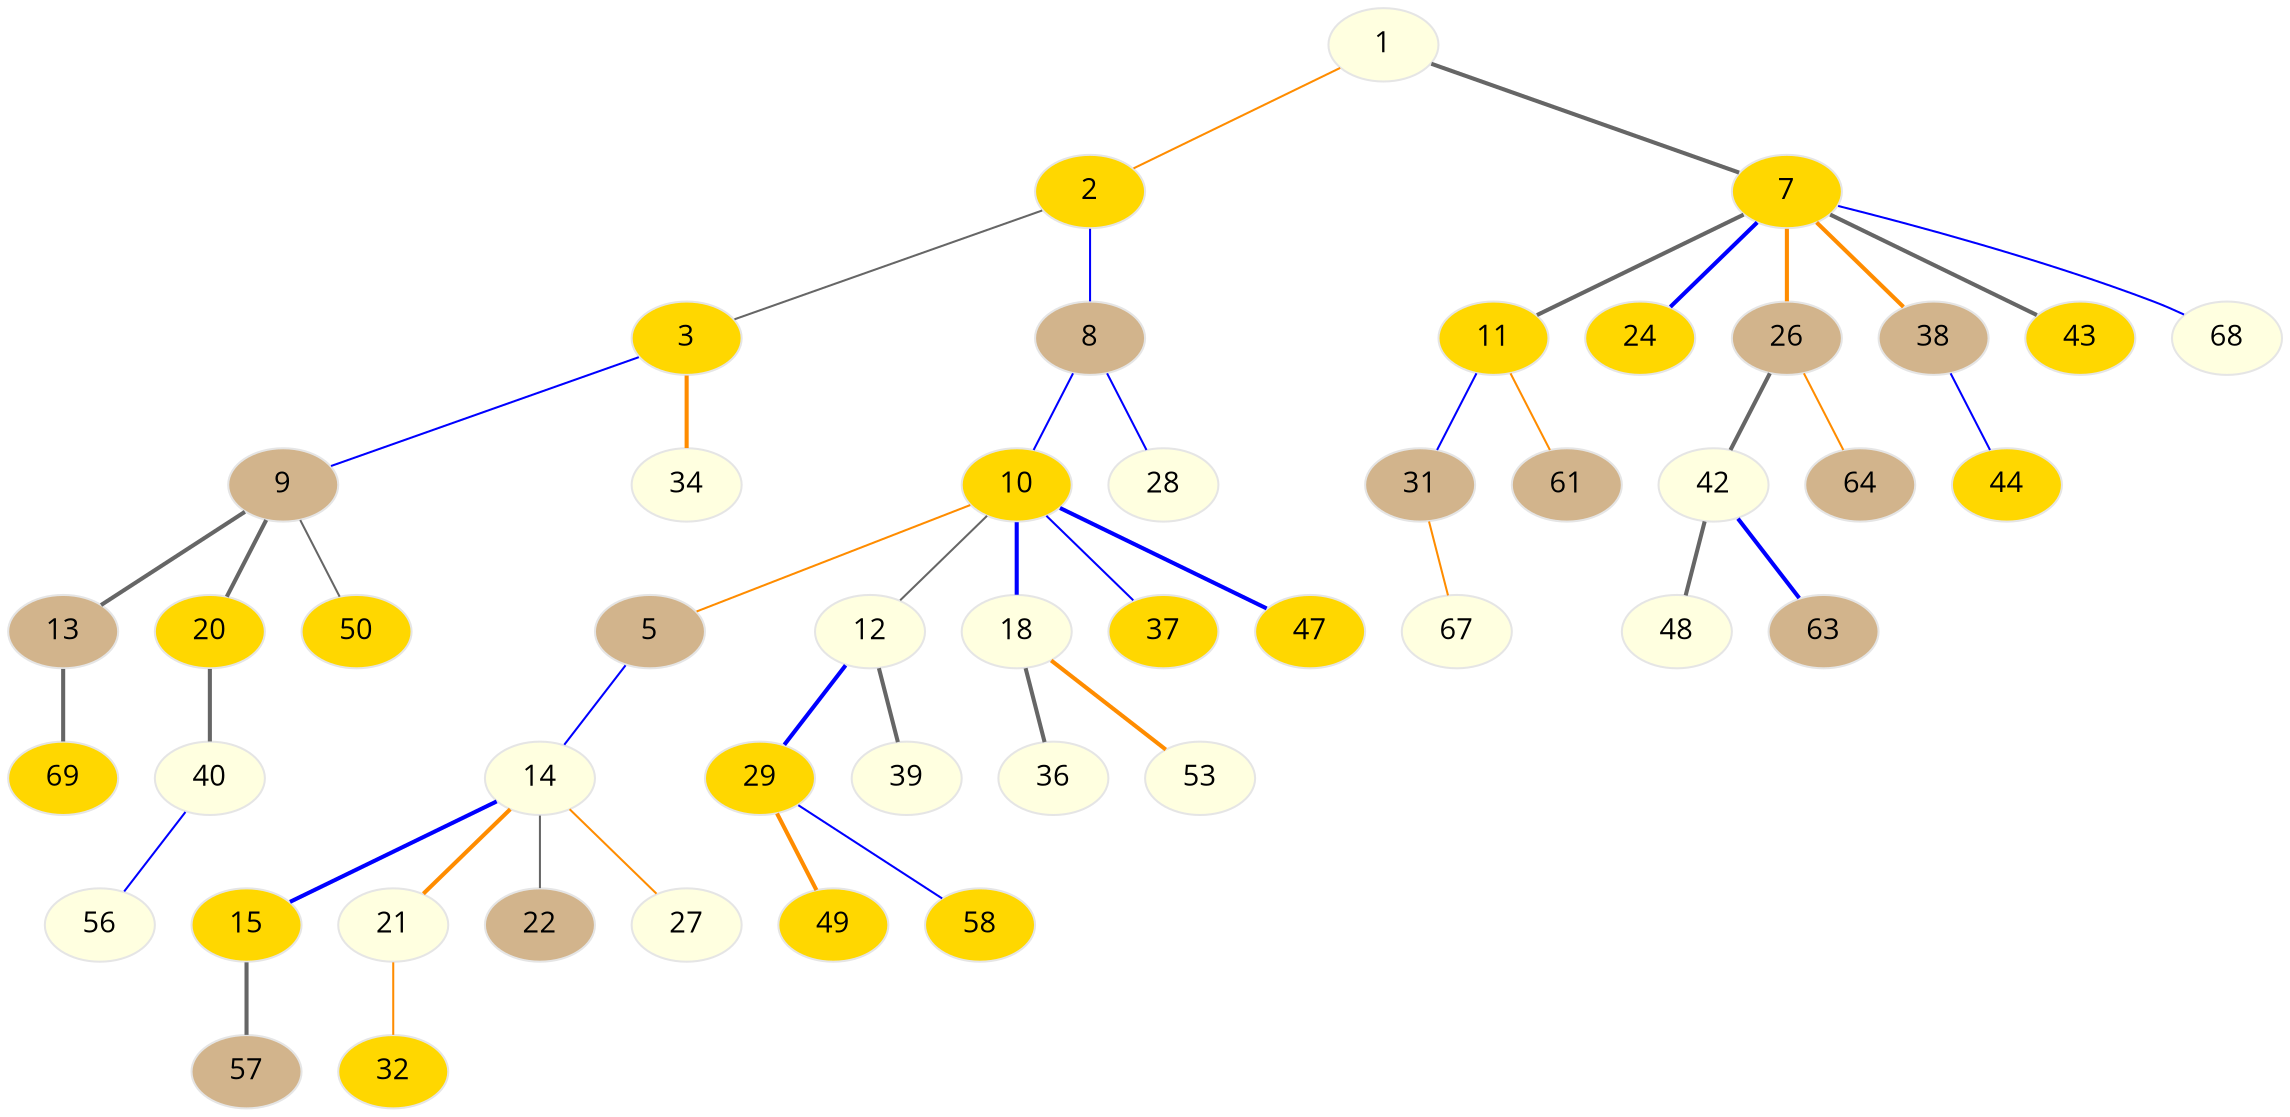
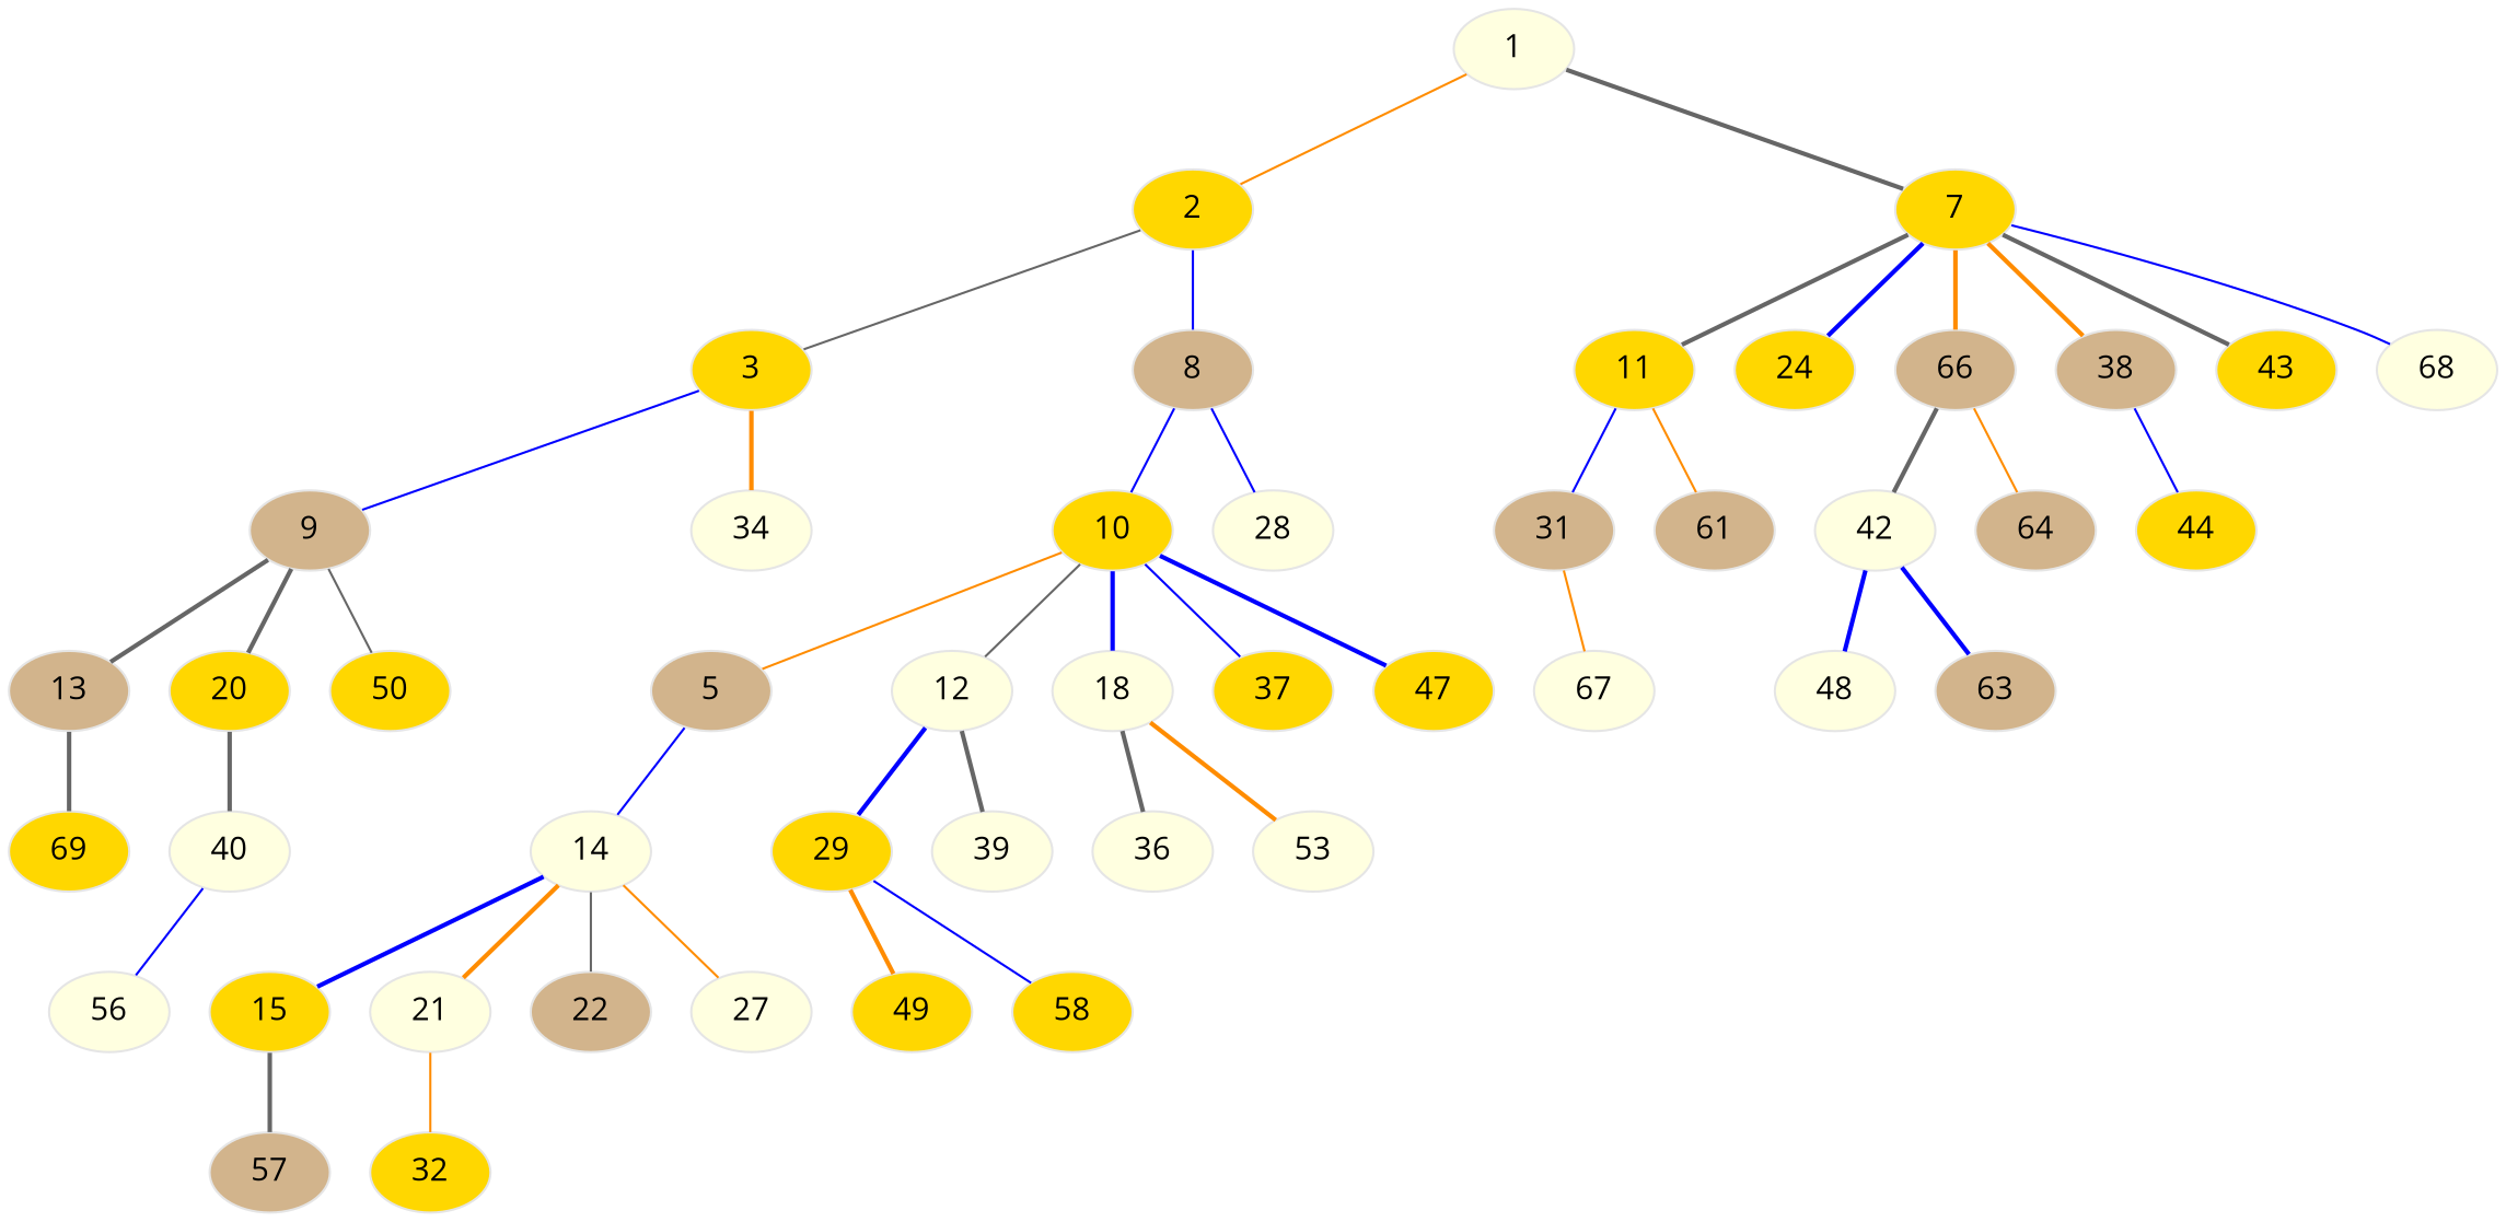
  graph {
    fontname="Open Sans"
    node [color=gray90 fillcolor=gold fontname="Open Sans" style=filled]
    edge [color=blue fontname="Open Sans" style=bold]
    1 [fillcolor=lightyellow super="+41"]
    2 [super="+4"]
    7 [super="+17"]
    3 [super="+6"]
    8 [fillcolor=tan super="+19"]
    11 [super="+55"]
    24
-   26 [fillcolor=tan]
+   26 [fillcolor=tan label=66]
    38 [fillcolor=tan super="+46"]
    43 [super="+51"]
    68 [fillcolor=lightyellow]
    9 [fillcolor=tan super="+60"]
    34 [fillcolor=lightyellow]
    5 [fillcolor=tan super="+65"]
    14 [fillcolor=lightyellow super="+59"]
    10 [super="+25"]
    28 [fillcolor=lightyellow super="+54"]
    13 [fillcolor=tan super="+16"]
    20
    50
    15 [super="+33"]
    21 [fillcolor=lightyellow]
    22 [fillcolor=tan]
    27 [fillcolor=lightyellow]
    31 [fillcolor=tan super="+62"]
    61 [fillcolor=tan]
    42 [fillcolor=lightyellow super="+52"]
    64 [fillcolor=tan]
    44 [super="+72"]
    12 [fillcolor=lightyellow super="+70"]
    18 [fillcolor=lightyellow super="+23"]
    37
    47
    69
    40 [fillcolor=lightyellow super="+45"]
    29 [super="+30"]
    39 [fillcolor=lightyellow]
    36 [fillcolor=lightyellow]
    53 [fillcolor=lightyellow super="+66"]
    67 [fillcolor=lightyellow]
    49
    58
    57 [fillcolor=tan]
    32 [super="+35"]
    56 [fillcolor=lightyellow]
    48 [fillcolor=lightyellow]
    63 [fillcolor=tan super="+71"]
    1 -- 2 [color=darkorange style=solid]
    1 -- 7 [color=gray40]
    2 -- 3 [color=gray40 style=solid]
    2 -- 8 [style=solid]
    7 -- 11 [color=gray40]
    7 -- 24
    7 -- 26 [color=darkorange]
    7 -- 38 [color=darkorange]
    7 -- 43 [color=gray40]
    7 -- 68 [style=solid]
    3 -- 9 [style=solid]
    3 -- 34 [color=darkorange]
    8 -- 10 [style=solid]
    8 -- 28 [style=solid]
    11 -- 31 [style=solid]
    11 -- 61 [color=darkorange style=solid]
    26 -- 42 [color=gray40]
    26 -- 64 [color=darkorange style=solid]
    38 -- 44 [style=solid]
    9 -- 13 [color=gray40]
    9 -- 20 [color=gray40]
    9 -- 50 [color=gray40 style=solid]
    5 -- 14 [style=solid]
    14 -- 15
    14 -- 21 [color=darkorange]
    14 -- 22 [color=gray40 style=solid]
    14 -- 27 [color=darkorange style=solid]
    10 -- 5 [color=darkorange style=solid]
    10 -- 12 [color=gray40 style=solid]
    10 -- 18
    10 -- 37 [style=solid]
    10 -- 47
    13 -- 69 [color=gray40]
    20 -- 40 [color=gray40]
    15 -- 57 [color=gray40]
    21 -- 32 [color=darkorange style=solid]
    31 -- 67 [color=darkorange style=solid]
-   42 -- 48 [color=gray40]
+   42 -- 48
    42 -- 63
    12 -- 29
    12 -- 39 [color=gray40]
    18 -- 36 [color=gray40]
    18 -- 53 [color=darkorange]
    40 -- 56 [style=solid]
    29 -- 49 [color=darkorange]
    29 -- 58 [style=solid]
  }
